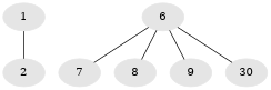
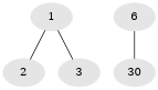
  graph {
    node [color=gray90 style=filled]
    1
    2
+   3
    6
-   7
-   8
-   9
    n8 [label=30]
    1 -- 2
-   6 -- 7
-   6 -- 8
-   6 -- 9
+   1 -- 3
    6 -- n8
  }
